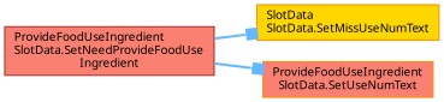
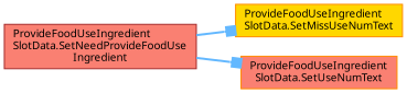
  digraph {
    rankdir=LR
    fontname="Noto Sans"
    node [color=darkorange fillcolor=salmon fontname="Noto Sans" fontsize=10 shape=box style=filled]
    edge [color=steelblue1 fontname="Noto Sans" fontsize=10 labelfontname=Helvetica labelfontsize=10 style=bold arrowhead=box]
    n1 [color=brown fontcolor=black height=0.2 label="ProvideFoodUseIngredient\lSlotData.SetNeedProvideFoodUse\lIngredient" width=0.4]
-   n2 [fillcolor=gold height=0.2 label="SlotData\lSlotData.SetMissUseNumText" width=0.4]
+   n2 [fillcolor=gold height=0.2 label="ProvideFoodUseIngredient\lSlotData.SetMissUseNumText" width=0.4]
    n3 [height=0.2 label="ProvideFoodUseIngredient\lSlotData.SetUseNumText" width=0.4]
    n1 -> n2
    n1 -> n3
  }
